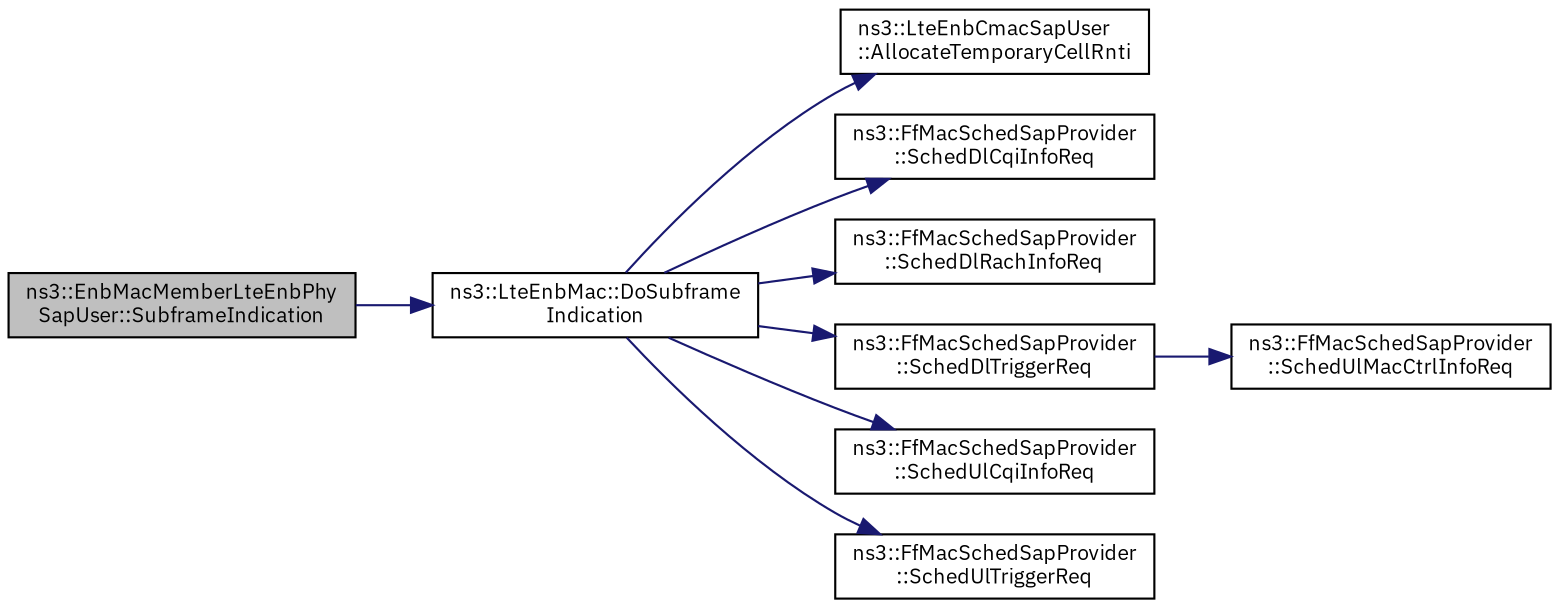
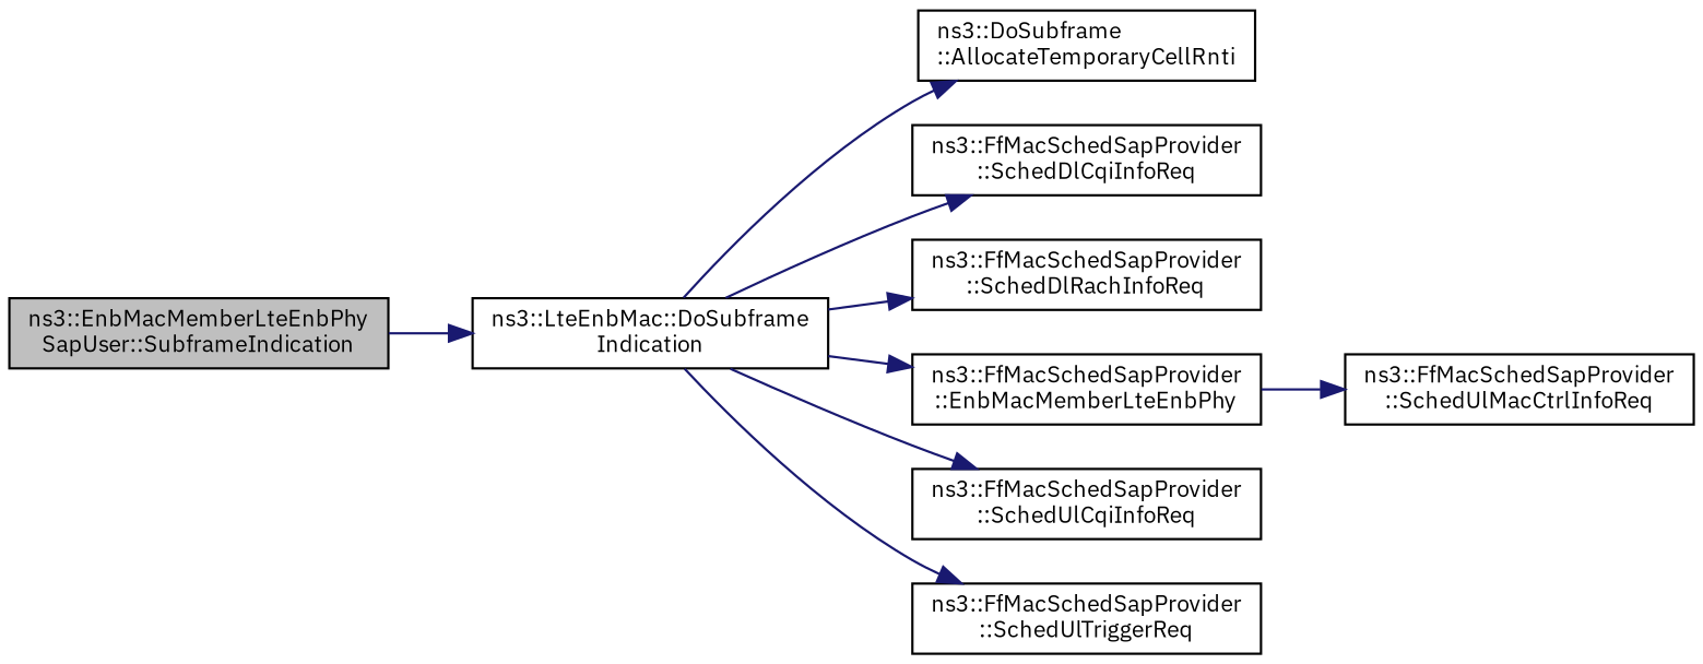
  digraph {
    fontname="IBM Plex Sans"
    rankdir=LR
    node [color=black fillcolor=white fontname="IBM Plex Sans" fontsize=10 shape=record style=filled]
    edge [color=midnightblue fontname="IBM Plex Sans" fontsize=10 labelfontname=Helvetica labelfontsize=10 style=solid]
    n1 [fillcolor=grey75 fontcolor=black height=0.2 label="ns3::EnbMacMemberLteEnbPhy\lSapUser::SubframeIndication" width=0.4]
    n2 [height=0.2 label="ns3::LteEnbMac::DoSubframe\lIndication" width=0.4]
-   n3 [height=0.2 label="ns3::LteEnbCmacSapUser\l::AllocateTemporaryCellRnti" width=0.4]
+   n3 [height=0.2 label="ns3::DoSubframe\l::AllocateTemporaryCellRnti" width=0.4]
    n4 [height=0.2 label="ns3::FfMacSchedSapProvider\l::SchedDlCqiInfoReq" width=0.4]
    n5 [height=0.2 label="ns3::FfMacSchedSapProvider\l::SchedDlRachInfoReq" width=0.4]
-   n6 [height=0.2 label="ns3::FfMacSchedSapProvider\l::SchedDlTriggerReq" width=0.4]
+   n6 [height=0.2 label="ns3::FfMacSchedSapProvider\l::EnbMacMemberLteEnbPhy" width=0.4]
    n7 [height=0.2 label="ns3::FfMacSchedSapProvider\l::SchedUlCqiInfoReq" width=0.4]
    n8 [height=0.2 label="ns3::FfMacSchedSapProvider\l::SchedUlTriggerReq" width=0.4]
    n9 [height=0.2 label="ns3::FfMacSchedSapProvider\l::SchedUlMacCtrlInfoReq" width=0.4]
    n1 -> n2
    n2 -> n3
    n2 -> n4
    n2 -> n5
    n2 -> n6
    n2 -> n7
    n2 -> n8
    n6 -> n9
  }
